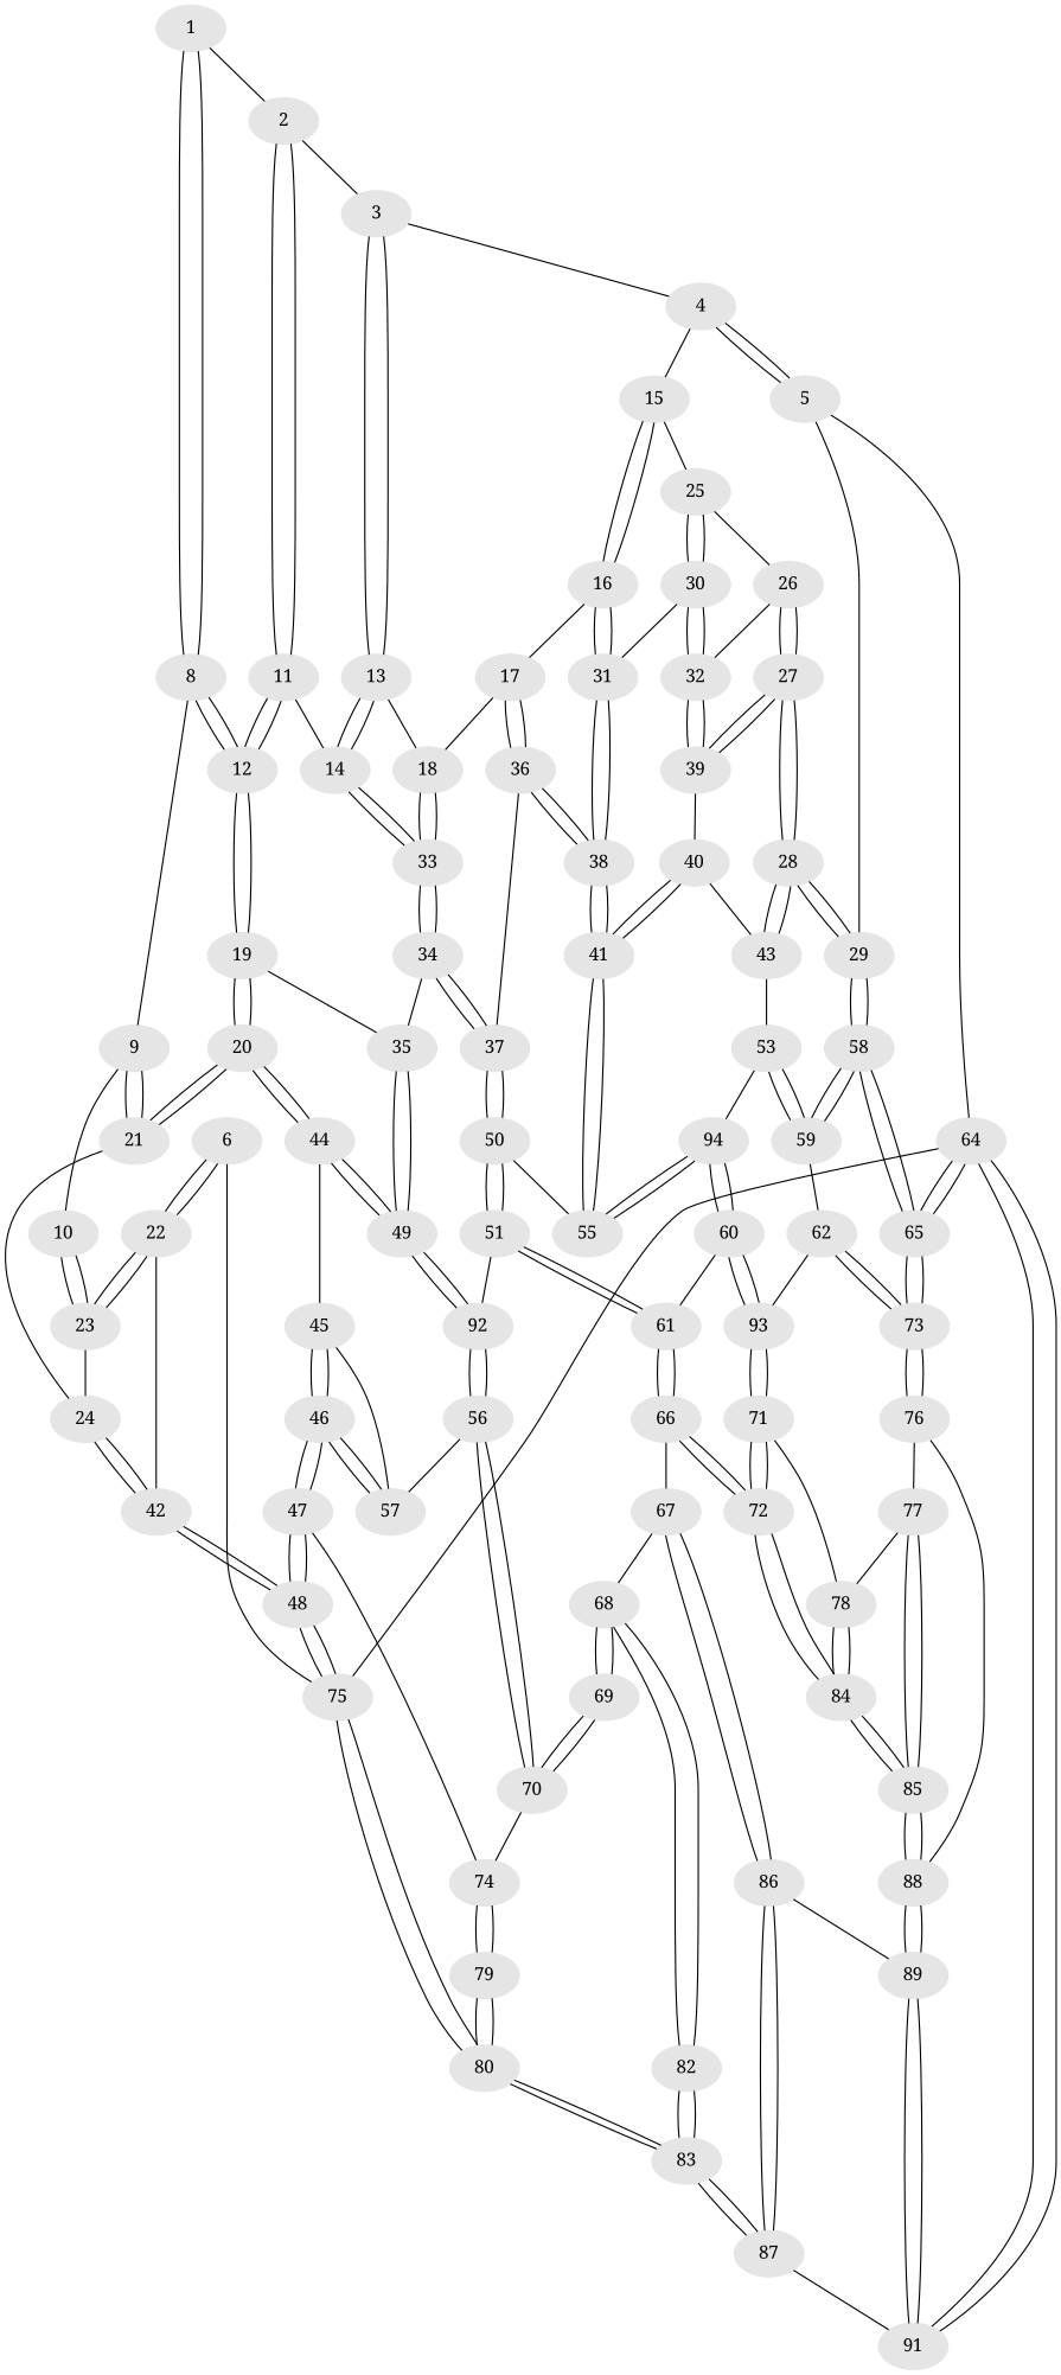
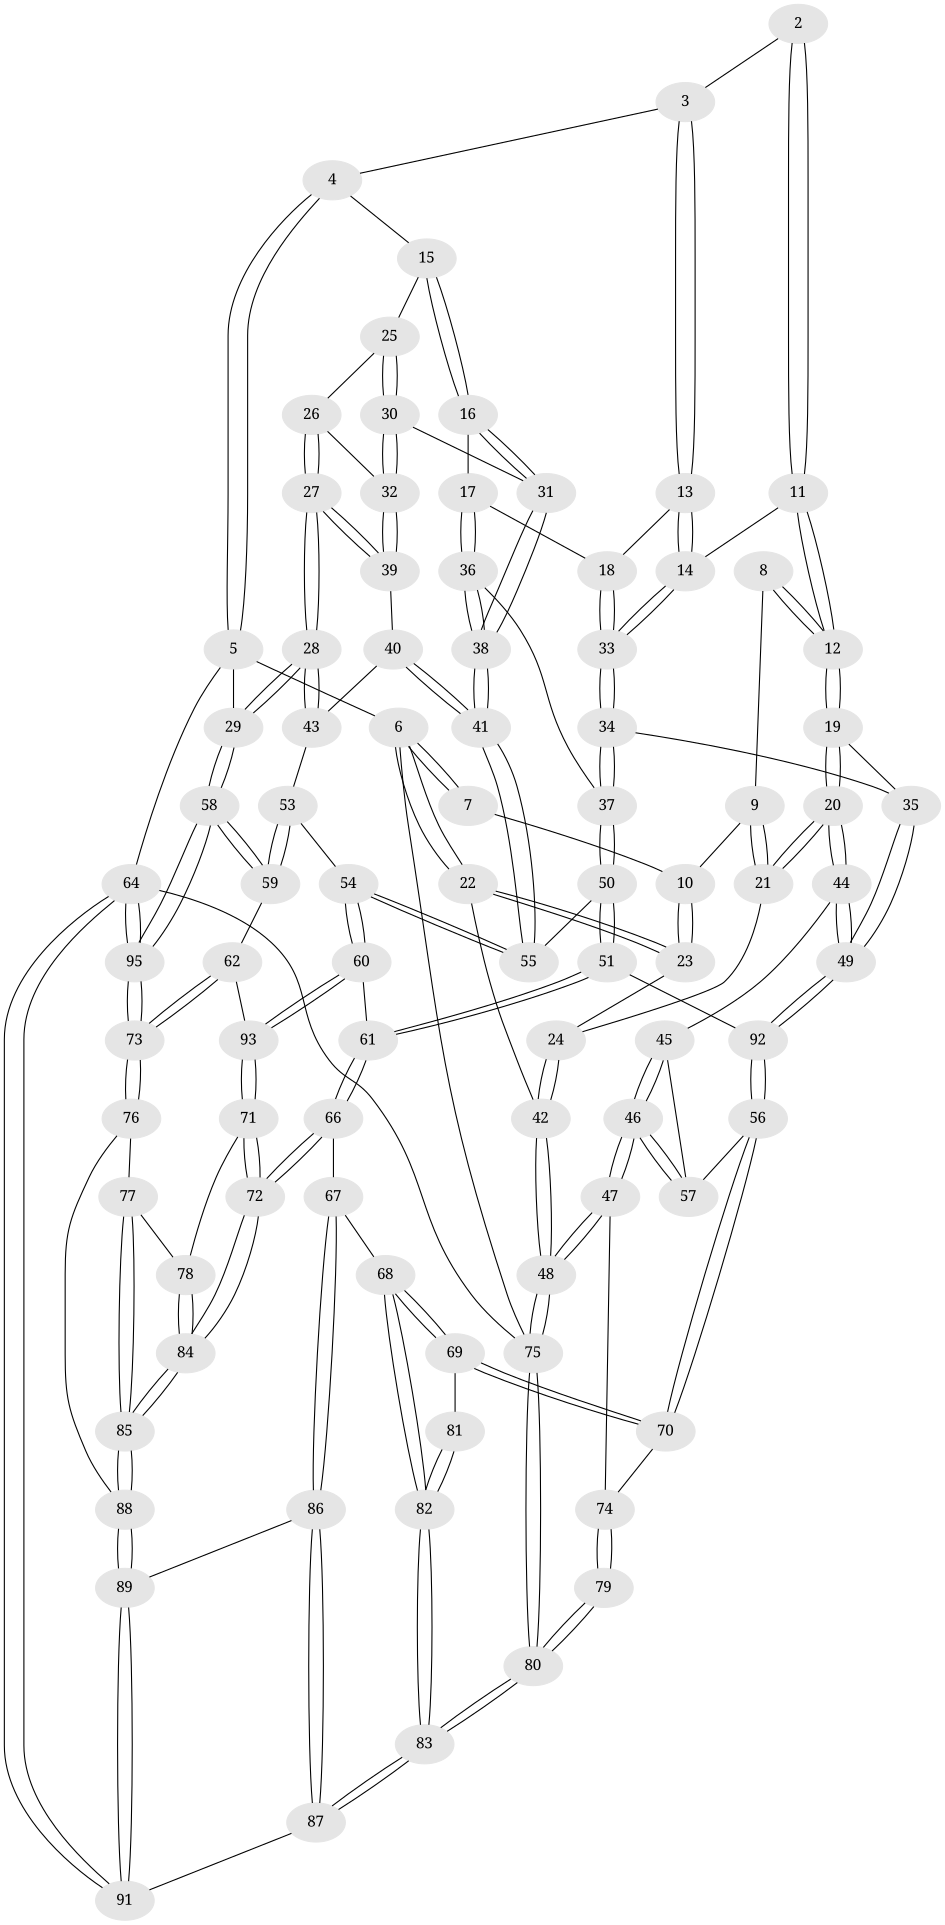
  graph {
    fontname="Noto Serif"
    node [color=gray90 fontname="Noto Serif" style=filled]
    edge [fontname="Noto Serif"]
-   1
    2
    8
    3
    11
    9
    12
    4
    13
    14
    5
    15
    18
    6
    29
    64
    16
    25
+   7
    22
    75
    58
-   65
+   65 [label=95]
    n24 [label=91]
    10
    23
    42
    80
    21
    19
    24
    33
    20
    35
    34
    17
    31
    26
    30
    36
    38
    37
    44
    49
    45
    48
    27
    32
    28
    39
    43
    40
    53
    59
    41
    50
    n57 [label=92]
    55
    51
-   54 [label=94]
+   54
    46
    57
    47
    74
    79
    56
    61
    66
    70
    60
    62
    n72 [label=93]
    73
    71
    67
    72
    76
    78
    68
    86
    84
    69
    82
    87
    89
+   81
    83
    85
    77
    88
-   1 -- 2
-   1 -- 8
-   1 -- 8
    2 -- 3
    2 -- 11
    2 -- 11
    8 -- 9
    8 -- 12
    8 -- 12
    3 -- 4
    3 -- 13
    3 -- 13
    11 -- 12
    11 -- 12
    11 -- 14
    9 -- 10
    9 -- 21
    9 -- 21
    12 -- 19
    12 -- 19
    4 -- 5
    4 -- 5
    4 -- 15
    13 -- 14
    13 -- 14
    13 -- 18
    14 -- 33
    14 -- 33
+   5 -- 6
    5 -- 29
    5 -- 64
    15 -- 16
    15 -- 16
    15 -- 25
    18 -- 33
    18 -- 33
+   6 -- 7
+   6 -- 7
    6 -- 22
    6 -- 22
    6 -- 75
    29 -- 58
    29 -- 58
    64 -- 75
    64 -- 65
    64 -- 65
    64 -- n24
    64 -- n24
    16 -- 17
    16 -- 31
    16 -- 31
    25 -- 26
    25 -- 30
    25 -- 30
+   7 -- 10
    22 -- 23
    22 -- 23
    22 -- 42
    75 -- 80
    75 -- 80
    58 -- 65
    58 -- 65
    58 -- 59
    58 -- 59
    65 -- 73
    65 -- 73
    10 -- 23
    10 -- 23
    23 -- 24
    42 -- 48
    42 -- 48
    80 -- 83
    80 -- 83
    21 -- 24
    19 -- 20
    19 -- 20
    19 -- 35
    24 -- 42
    24 -- 42
    33 -- 34
    33 -- 34
    20 -- 21
    20 -- 21
    20 -- 44
    20 -- 44
    35 -- 49
    35 -- 49
    34 -- 35
    34 -- 37
    34 -- 37
    17 -- 18
    17 -- 36
    17 -- 36
    31 -- 38
    31 -- 38
    26 -- 27
    26 -- 27
    26 -- 32
    30 -- 31
    30 -- 32
    30 -- 32
    36 -- 38
    36 -- 38
    36 -- 37
    38 -- 41
    38 -- 41
    37 -- 50
    37 -- 50
    44 -- 49
    44 -- 49
    44 -- 45
    49 -- n57
    49 -- n57
    45 -- 46
    45 -- 46
    45 -- 57
    48 -- 75
    48 -- 75
    27 -- 28
    27 -- 28
    27 -- 39
    27 -- 39
    32 -- 39
    32 -- 39
    28 -- 29
    28 -- 29
    28 -- 43
    28 -- 43
    39 -- 40
    43 -- 53
    40 -- 43
    40 -- 41
    40 -- 41
    53 -- 59
    53 -- 59
    53 -- 54
    59 -- 62
    41 -- 55
    41 -- 55
    50 -- 55
    50 -- 51
    50 -- 51
    n57 -- 56
    n57 -- 56
    51 -- n57
    51 -- 61
    51 -- 61
    54 -- 55
    54 -- 55
    54 -- 60
    54 -- 60
    46 -- 57
    46 -- 57
    46 -- 47
    46 -- 47
    47 -- 48
    47 -- 48
    47 -- 74
    74 -- 79
    74 -- 79
    79 -- 80
    79 -- 80
    56 -- 57
    56 -- 70
    56 -- 70
    61 -- 66
    61 -- 66
    66 -- 67
    66 -- 72
    66 -- 72
    70 -- 74
    60 -- 61
    60 -- n72
    60 -- n72
    62 -- n72
    62 -- 73
    62 -- 73
    n72 -- 71
    n72 -- 71
    73 -- 76
    73 -- 76
    71 -- 72
    71 -- 72
    71 -- 78
    67 -- 68
    67 -- 86
    67 -- 86
    72 -- 84
    72 -- 84
    76 -- 77
    76 -- 88
    78 -- 84
    78 -- 84
    68 -- 69
    68 -- 69
    68 -- 82
    68 -- 82
    86 -- 87
    86 -- 87
    86 -- 89
    84 -- 85
    84 -- 85
    69 -- 70
    69 -- 70
+   69 -- 81
    82 -- 83
    82 -- 83
    87 -- n24
    89 -- n24
    89 -- n24
+   81 -- 82
+   81 -- 82
    83 -- 87
    83 -- 87
    85 -- 88
    85 -- 88
    77 -- 78
    77 -- 85
    77 -- 85
    88 -- 89
    88 -- 89
  }
